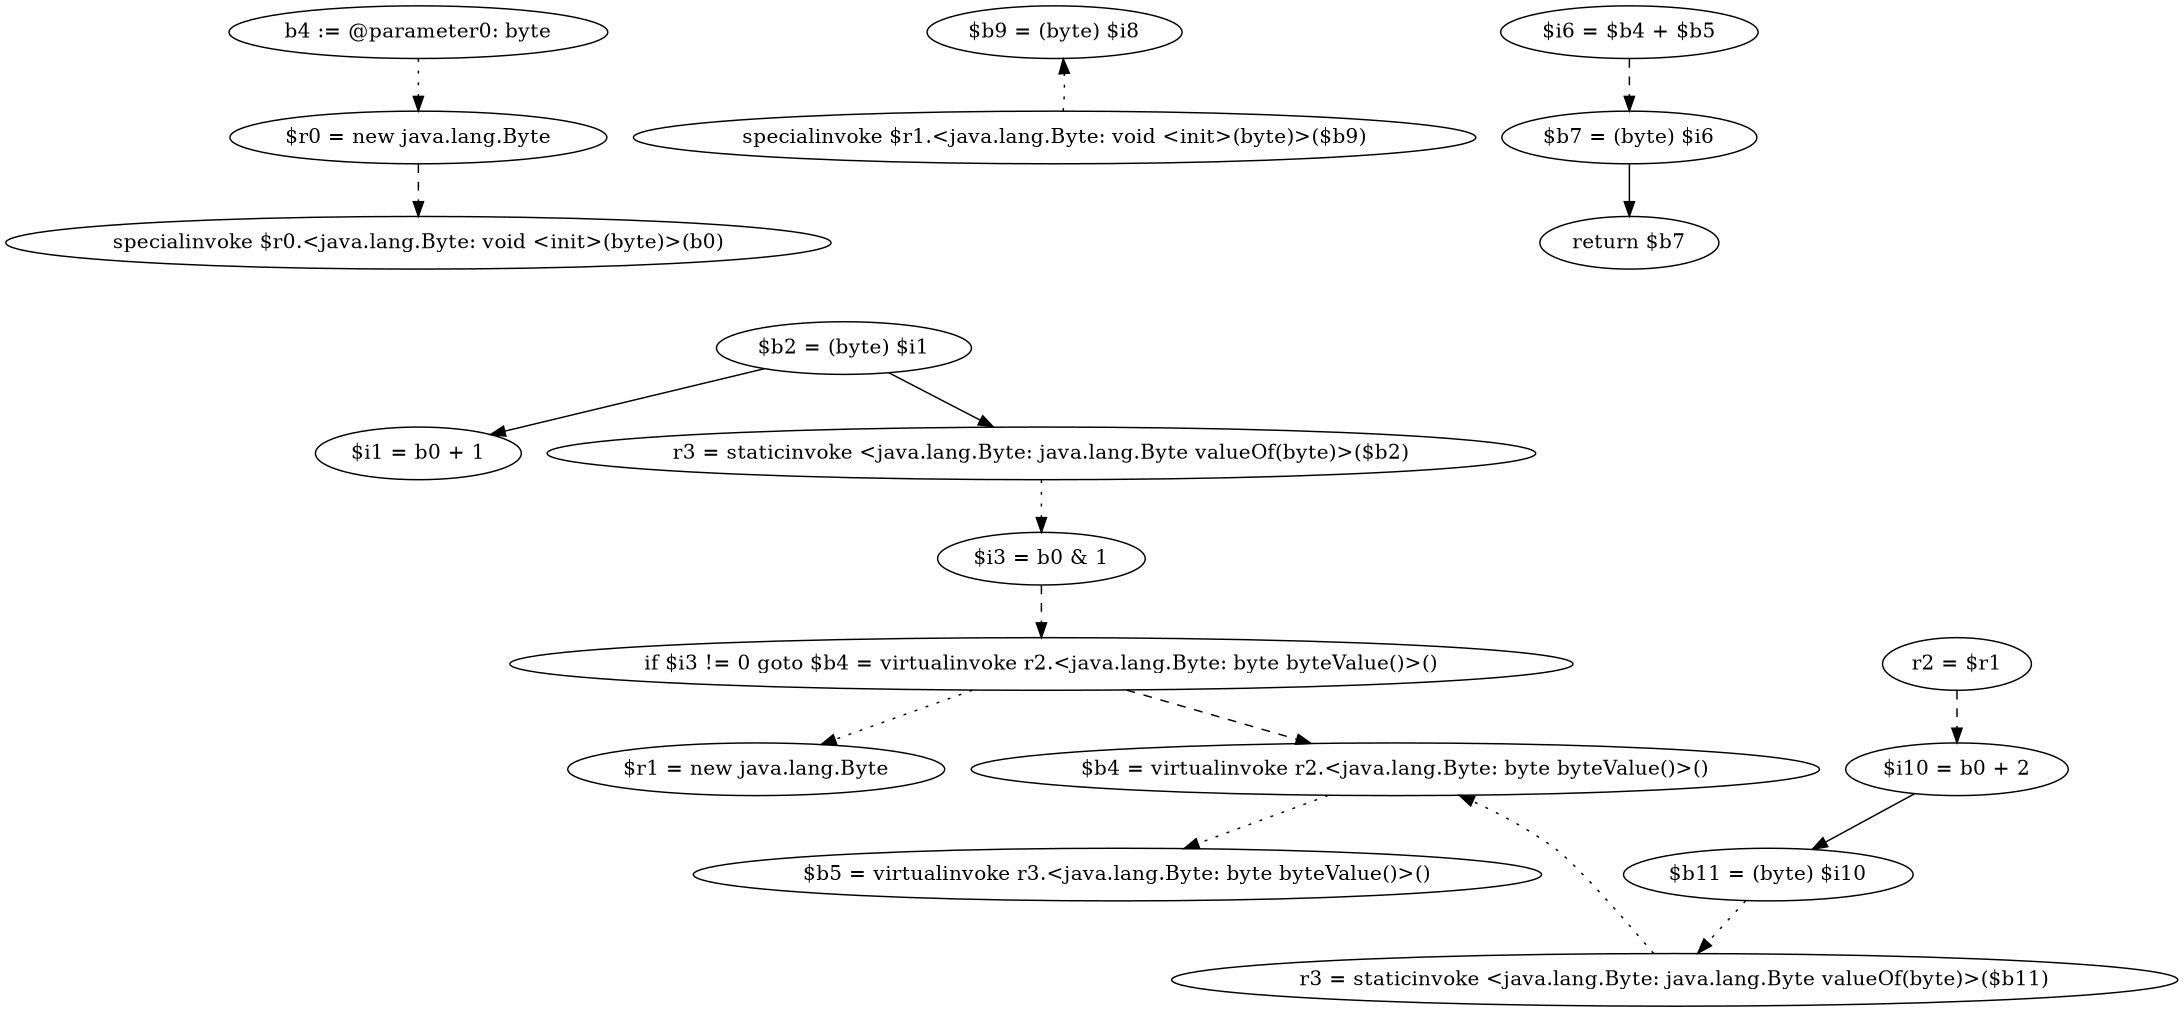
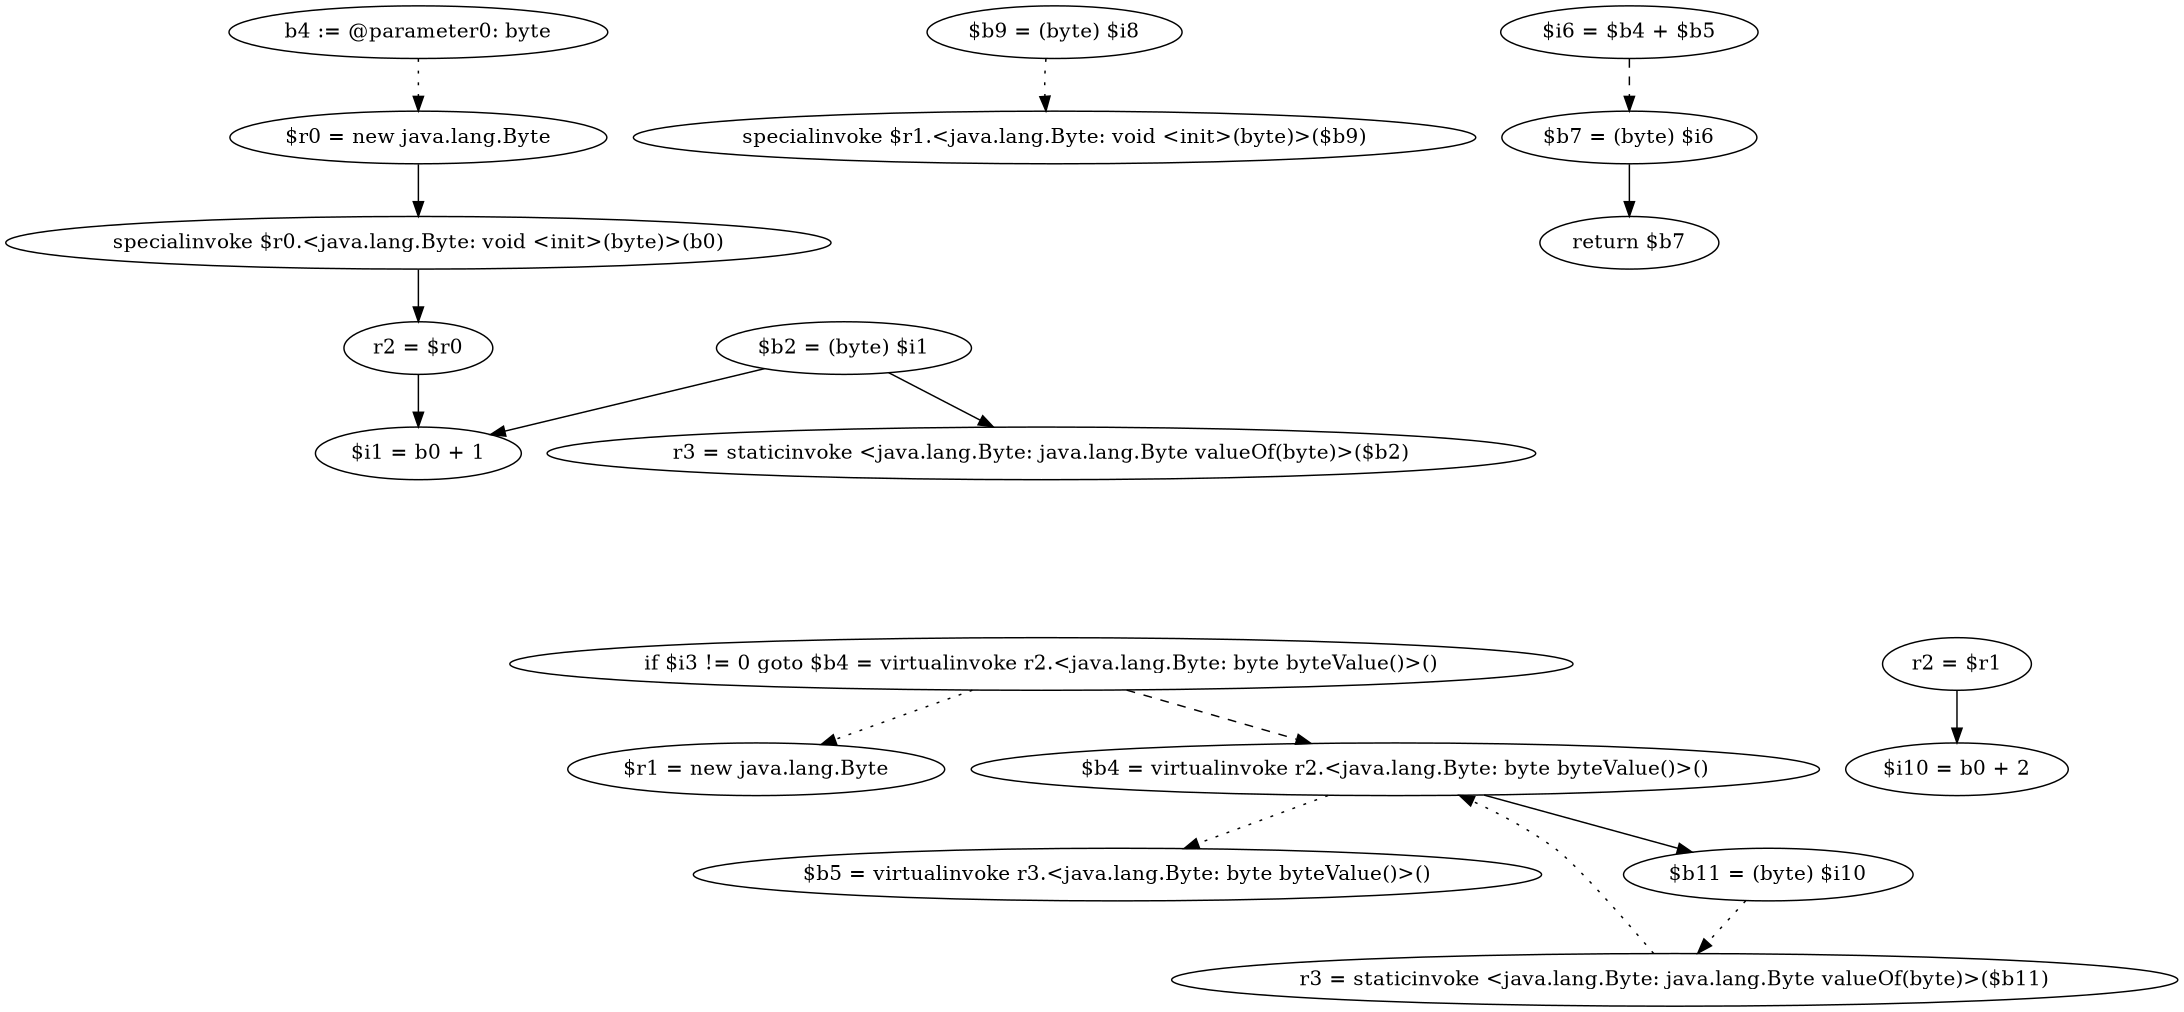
  digraph {
    edge [style=solid]
    n1 [label="b4 := @parameter0: byte"]
    "$r0 = new java.lang.Byte"
    "specialinvoke $r0.<java.lang.Byte: void <init>(byte)>(b0)"
+   "r2 = $r0"
    "$i1 = b0 + 1"
    "$b2 = (byte) $i1"
    "r3 = staticinvoke <java.lang.Byte: java.lang.Byte valueOf(byte)>($b2)"
-   "$i3 = b0 & 1"
    "if $i3 != 0 goto $b4 = virtualinvoke r2.<java.lang.Byte: byte byteValue()>()"
    "$r1 = new java.lang.Byte"
    "$b4 = virtualinvoke r2.<java.lang.Byte: byte byteValue()>()"
    "$b5 = virtualinvoke r3.<java.lang.Byte: byte byteValue()>()"
    "$b9 = (byte) $i8"
    "specialinvoke $r1.<java.lang.Byte: void <init>(byte)>($b9)"
    "r2 = $r1"
    "$i10 = b0 + 2"
    "$b11 = (byte) $i10"
    "r3 = staticinvoke <java.lang.Byte: java.lang.Byte valueOf(byte)>($b11)"
    "$i6 = $b4 + $b5"
    "$b7 = (byte) $i6"
    "return $b7"
    n1 -> "$r0 = new java.lang.Byte" [style=dotted]
-   "$r0 = new java.lang.Byte" -> "specialinvoke $r0.<java.lang.Byte: void <init>(byte)>(b0)" [style=dashed]
+   "$r0 = new java.lang.Byte" -> "specialinvoke $r0.<java.lang.Byte: void <init>(byte)>(b0)"
+   "specialinvoke $r0.<java.lang.Byte: void <init>(byte)>(b0)" -> "r2 = $r0"
+   "r2 = $r0" -> "$i1 = b0 + 1"
    "$b2 = (byte) $i1" -> "$i1 = b0 + 1"
    "$b2 = (byte) $i1" -> "r3 = staticinvoke <java.lang.Byte: java.lang.Byte valueOf(byte)>($b2)"
-   "r3 = staticinvoke <java.lang.Byte: java.lang.Byte valueOf(byte)>($b2)" -> "$i3 = b0 & 1" [style=dotted]
-   "$i3 = b0 & 1" -> "if $i3 != 0 goto $b4 = virtualinvoke r2.<java.lang.Byte: byte byteValue()>()" [style=dashed]
    "if $i3 != 0 goto $b4 = virtualinvoke r2.<java.lang.Byte: byte byteValue()>()" -> "$r1 = new java.lang.Byte" [style=dotted]
    "if $i3 != 0 goto $b4 = virtualinvoke r2.<java.lang.Byte: byte byteValue()>()" -> "$b4 = virtualinvoke r2.<java.lang.Byte: byte byteValue()>()" [style=dashed]
    "$b4 = virtualinvoke r2.<java.lang.Byte: byte byteValue()>()" -> "$b5 = virtualinvoke r3.<java.lang.Byte: byte byteValue()>()" [style=dotted]
-   "specialinvoke $r1.<java.lang.Byte: void <init>(byte)>($b9)" -> "$b9 = (byte) $i8" [style=dotted]
-   "r2 = $r1" -> "$i10 = b0 + 2" [style=dashed]
-   "$i10 = b0 + 2" -> "$b11 = (byte) $i10"
+   "$b9 = (byte) $i8" -> "specialinvoke $r1.<java.lang.Byte: void <init>(byte)>($b9)" [style=dotted]
+   "r2 = $r1" -> "$i10 = b0 + 2"
+   "$b4 = virtualinvoke r2.<java.lang.Byte: byte byteValue()>()" -> "$b11 = (byte) $i10"
    "$b11 = (byte) $i10" -> "r3 = staticinvoke <java.lang.Byte: java.lang.Byte valueOf(byte)>($b11)" [style=dotted]
    "r3 = staticinvoke <java.lang.Byte: java.lang.Byte valueOf(byte)>($b11)" -> "$b4 = virtualinvoke r2.<java.lang.Byte: byte byteValue()>()" [style=dotted]
    "$i6 = $b4 + $b5" -> "$b7 = (byte) $i6" [style=dashed]
    "$b7 = (byte) $i6" -> "return $b7"
  }
